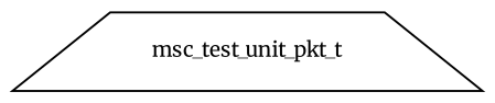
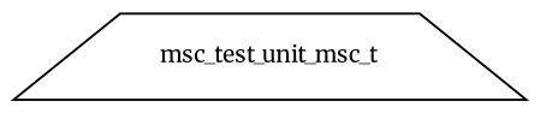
  digraph {
    rankdir=LR
    fontname=Merriweather
-   n1 [color=black fillcolor=white fontname=Merriweather fontsize=10 height=0.2 label=msc_test_unit_pkt_t shape=trapezium style=filled width=0.4]
+   n1 [color=black fillcolor=white fontname=Merriweather fontsize=10 height=0.2 label=msc_test_unit_msc_t shape=trapezium style=filled width=0.4]
  }
